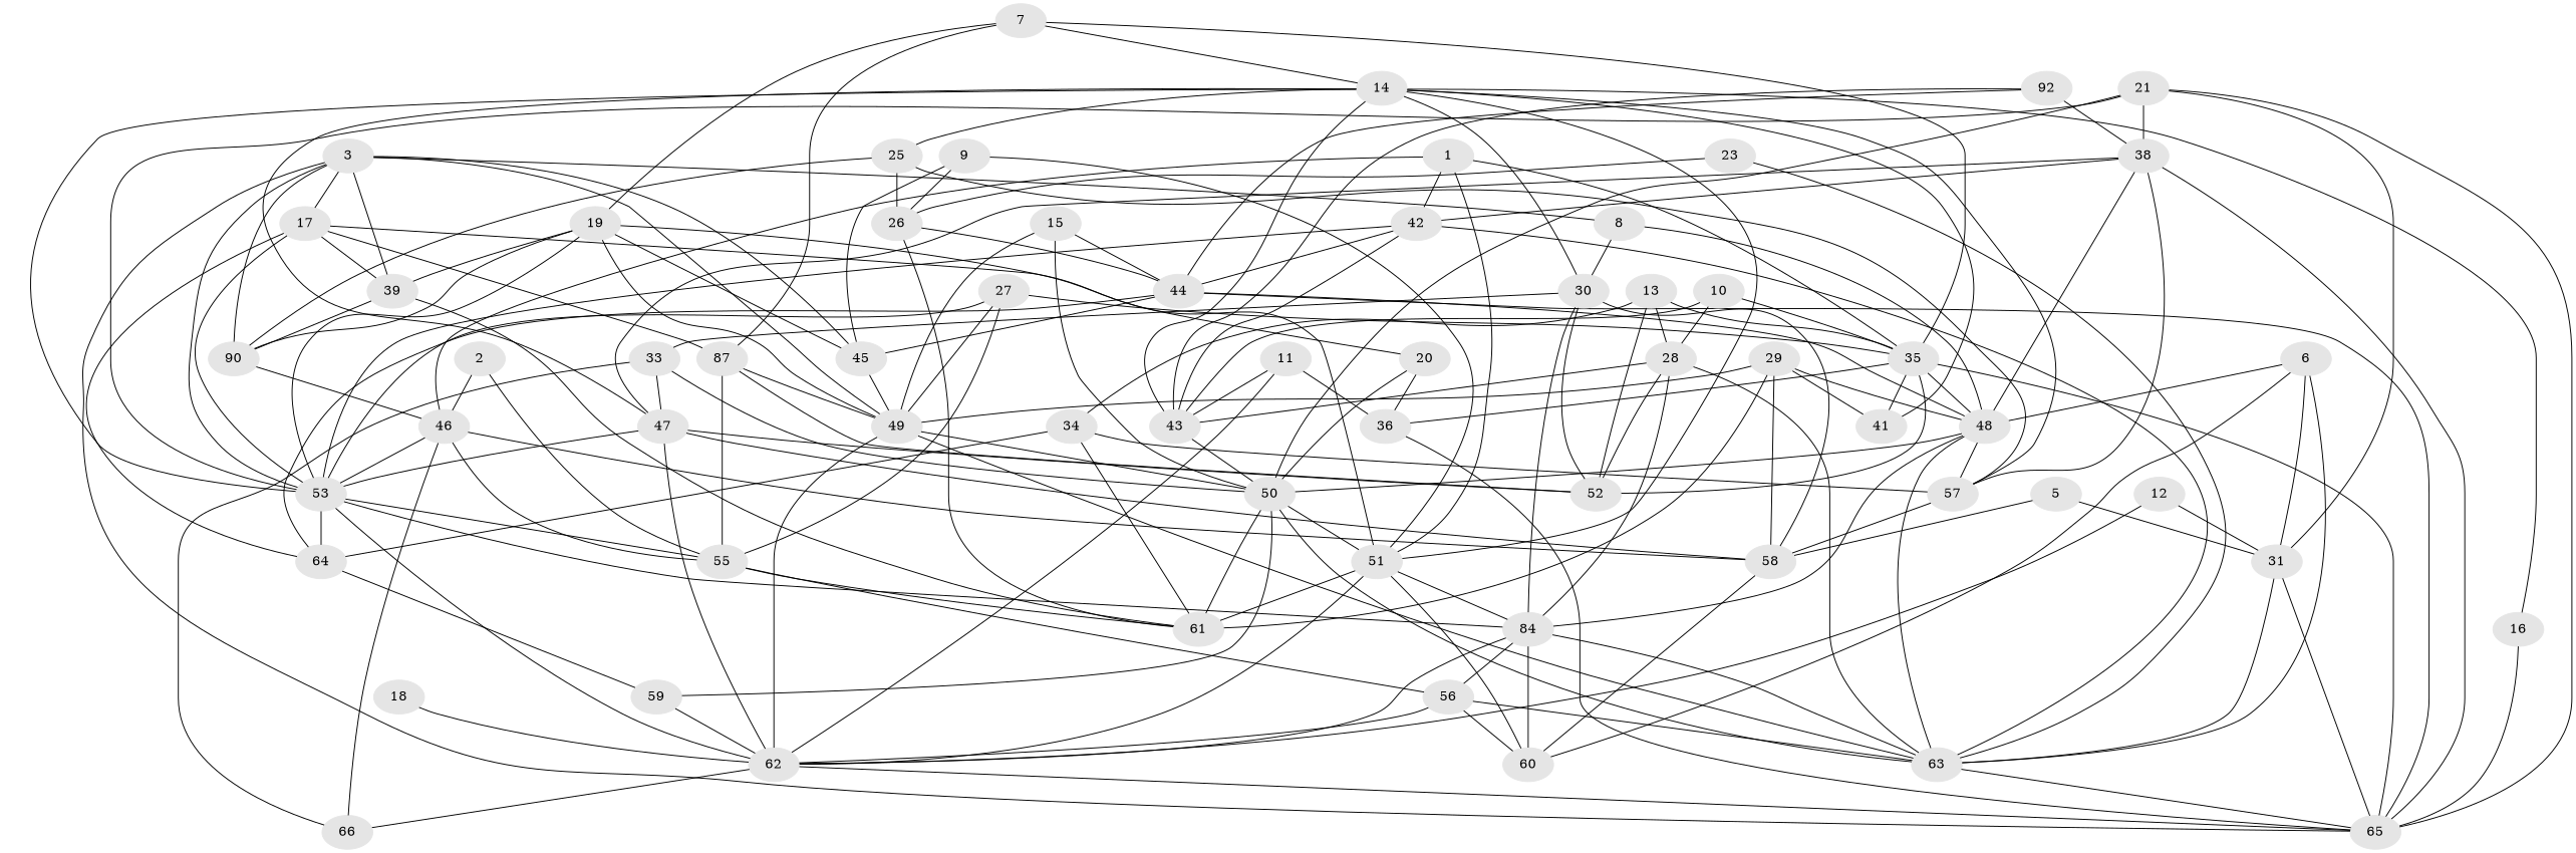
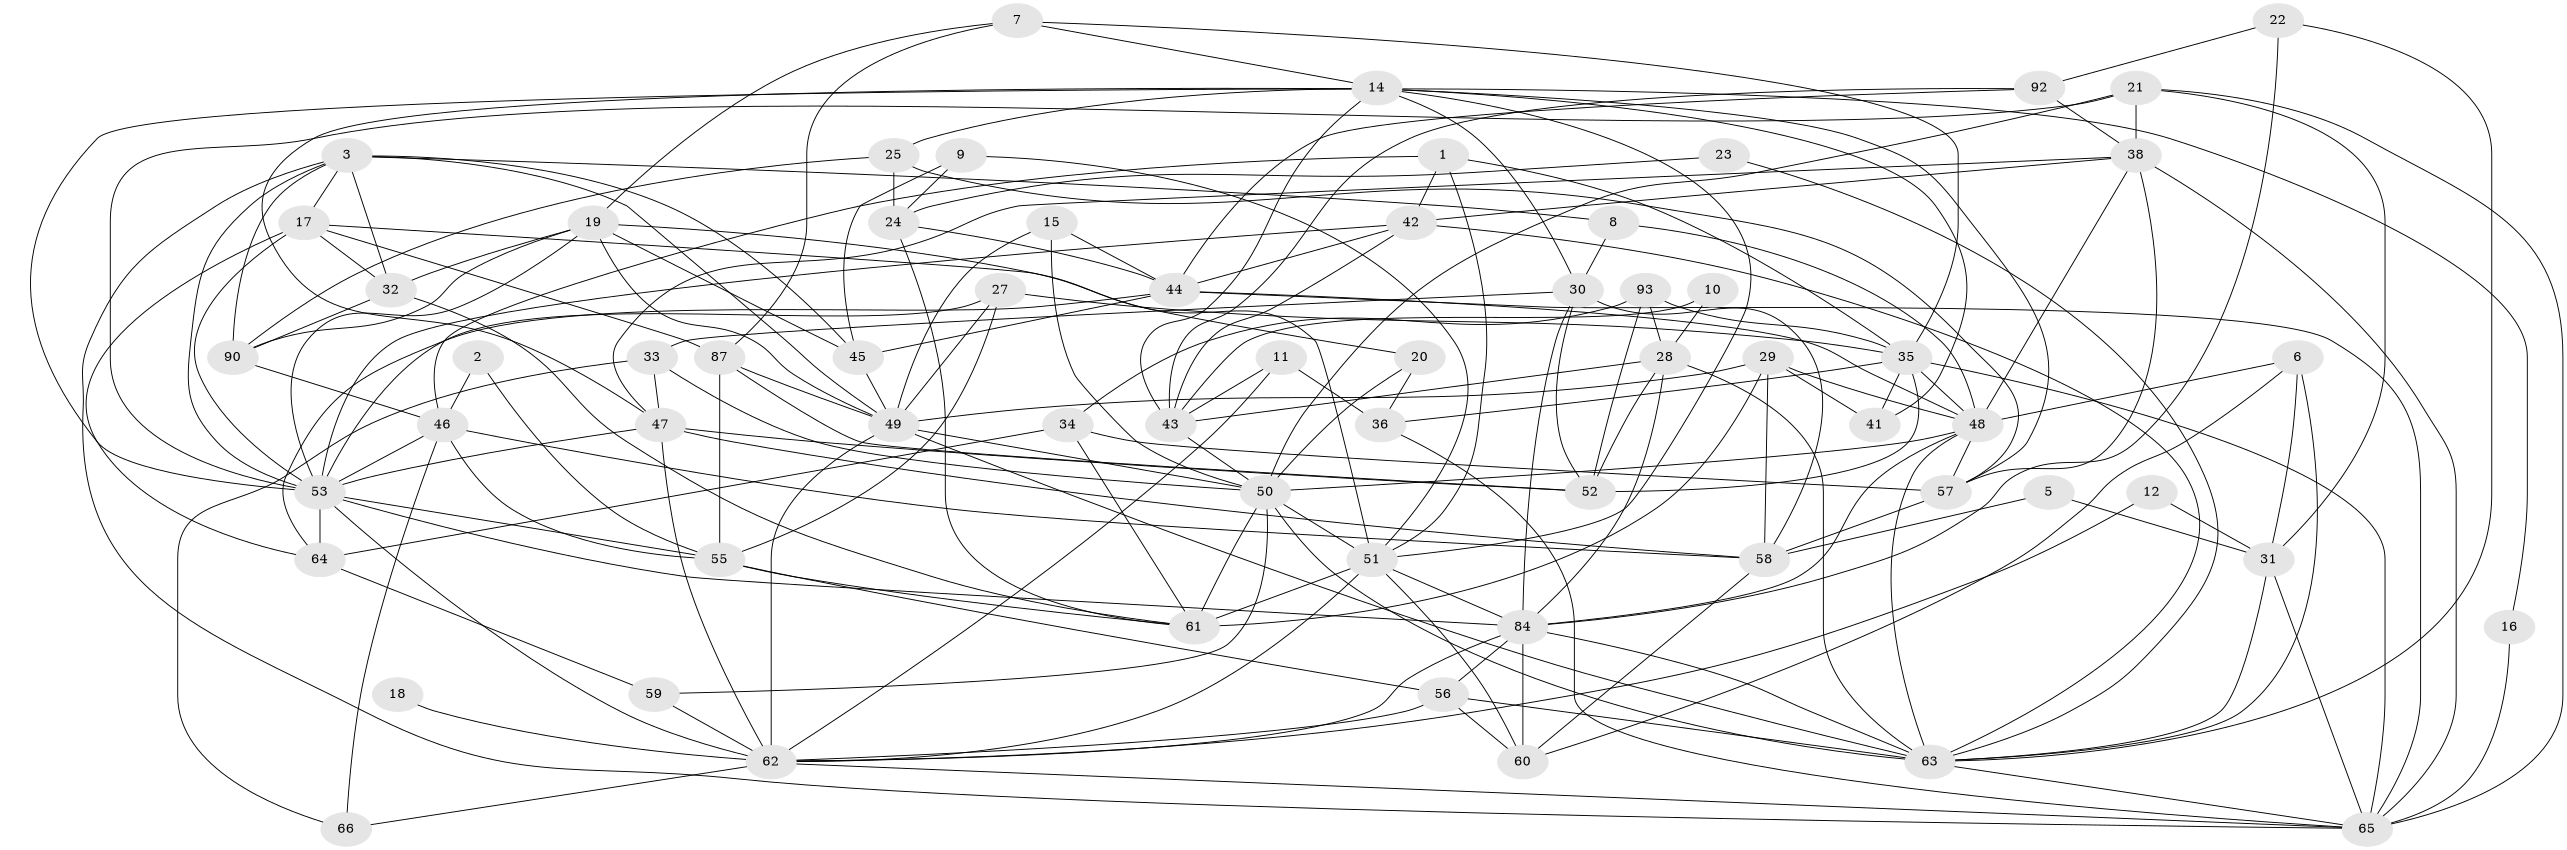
  graph {
    node [color=gray90 style=filled]
    edge [weight=1.0]
    1
    35
    42
    46
    51
    65
    48
    36
    52
    41
    53
    63
    43
    44
    55
    58
    66
    60
    62
    n20 [label=84]
    61
    2
    56
    3
    8
    17
-   39
+   39 [label=32]
    n28 [label=90]
    45
    49
    30
    n32 [label=87]
    20
    64
    50
    5
    31
    57
    6
    7
    14
    19
    16
    25
    47
    33
    9
-   26
+   26 [label=24]
    10
    28
    11
    12
-   13
+   13 [label=93]
    34
    15
    59
    18
    21
    38
+   22
    n61 [label=92]
    23
    27
    29
    1 -- 35
    1 -- 42
    1 -- 46
    1 -- 51
    35 -- 65
    35 -- 48
    35 -- 36
    35 -- 52
    35 -- 41
    42 -- 53
    42 -- 63
    42 -- 43
    42 -- 44
    46 -- 53
    46 -- 55
    46 -- 58
    46 -- 66
    51 -- 60
    51 -- 62 [weight=3.0]
    51 -- n20
    51 -- 61
    48 -- 63
    48 -- n20
    48 -- 50
    48 -- 57
    36 -- 65
    53 -- 55
    53 -- 62
    53 -- n20
    53 -- 64
    63 -- 65
    43 -- 50
    44 -- 65
    44 -- 48
    44 -- 45
    44 -- 64
    55 -- 61
    55 -- 56
    58 -- 60
    62 -- 65
    62 -- 66
    n20 -- 63
    n20 -- 60
    n20 -- 62
    n20 -- 56
    2 -- 46
    2 -- 55
    56 -- 63
    56 -- 60
    56 -- 62
    3 -- 65
    3 -- 53
    3 -- 8
    3 -- 17
    3 -- 39
    3 -- n28
    3 -- 45
    3 -- 49
    8 -- 48
    8 -- 30
    17 -- 53
    17 -- 39
    17 -- n32
    17 -- 20
    17 -- 64
    39 -- 61
    39 -- n28
    n28 -- 46
    45 -- 49
    49 -- 63 [weight=2.0]
    49 -- 62
    49 -- 50
    30 -- 52
    30 -- 58
    30 -- n20
    30 -- 33
    n32 -- 52
    n32 -- 55 [weight=2.0]
    n32 -- 49
    20 -- 36
    20 -- 50
    64 -- 59
    50 -- 51
    50 -- 63
    50 -- 61
    50 -- 59
    5 -- 58
    5 -- 31
    31 -- 65
    31 -- 63
    57 -- 58
    6 -- 48
    6 -- 63
    6 -- 60
    6 -- 31
    7 -- 35
    7 -- n32
    7 -- 14
    7 -- 19
    14 -- 51
    14 -- 41
    14 -- 53
    14 -- 43
    14 -- 30
    14 -- 57
    14 -- 16
    14 -- 25
    14 -- 47
    19 -- 51
    19 -- 53
    19 -- 39
    19 -- n28
    19 -- 45
    19 -- 49
    16 -- 65
    25 -- n28
    25 -- 57
    25 -- 26
    47 -- 52 [weight=2.0]
    47 -- 53
    47 -- 58
    47 -- 62
    33 -- 66
    33 -- 50
    33 -- 47
    9 -- 51
    9 -- 45
    9 -- 26
    26 -- 44
    26 -- 61
-   10 -- 35
    10 -- 43
    10 -- 28
    28 -- 52
    28 -- 63
    28 -- 43
    28 -- n20
    11 -- 36
    11 -- 43
    11 -- 62
    12 -- 62
    12 -- 31
    13 -- 35
    13 -- 52
    13 -- 28
    13 -- 34
    34 -- 61
    34 -- 64
    34 -- 57
    15 -- 44
    15 -- 49
    15 -- 50
    59 -- 62 [weight=3.0]
    18 -- 62 [weight=2.0]
    21 -- 65
    21 -- 53
    21 -- 50
    21 -- 31
    21 -- 38
    38 -- 42
    38 -- 65
    38 -- 48 [weight=2.0]
    38 -- 57
    38 -- 47
+   22 -- 63
+   22 -- n20
+   22 -- n61
    n61 -- 43
    n61 -- 44
    n61 -- 38
    23 -- 63
    23 -- 26
    27 -- 35
    27 -- 53
    27 -- 55
    27 -- 49
    29 -- 48
    29 -- 41
    29 -- 58
    29 -- 61
    29 -- 49
  }
